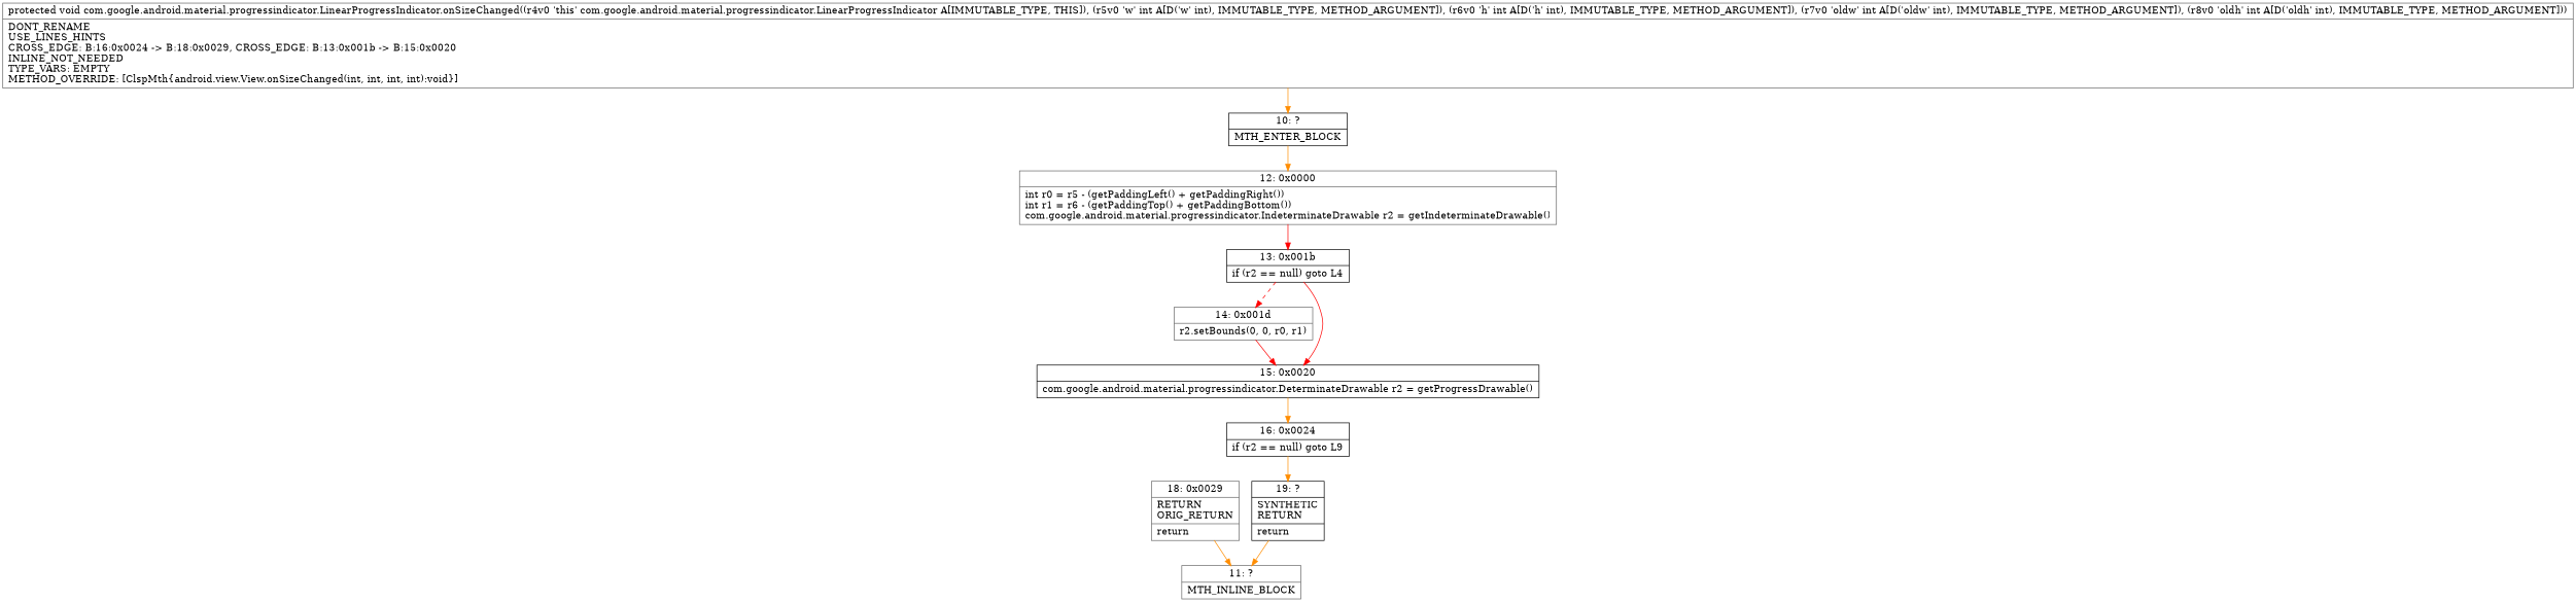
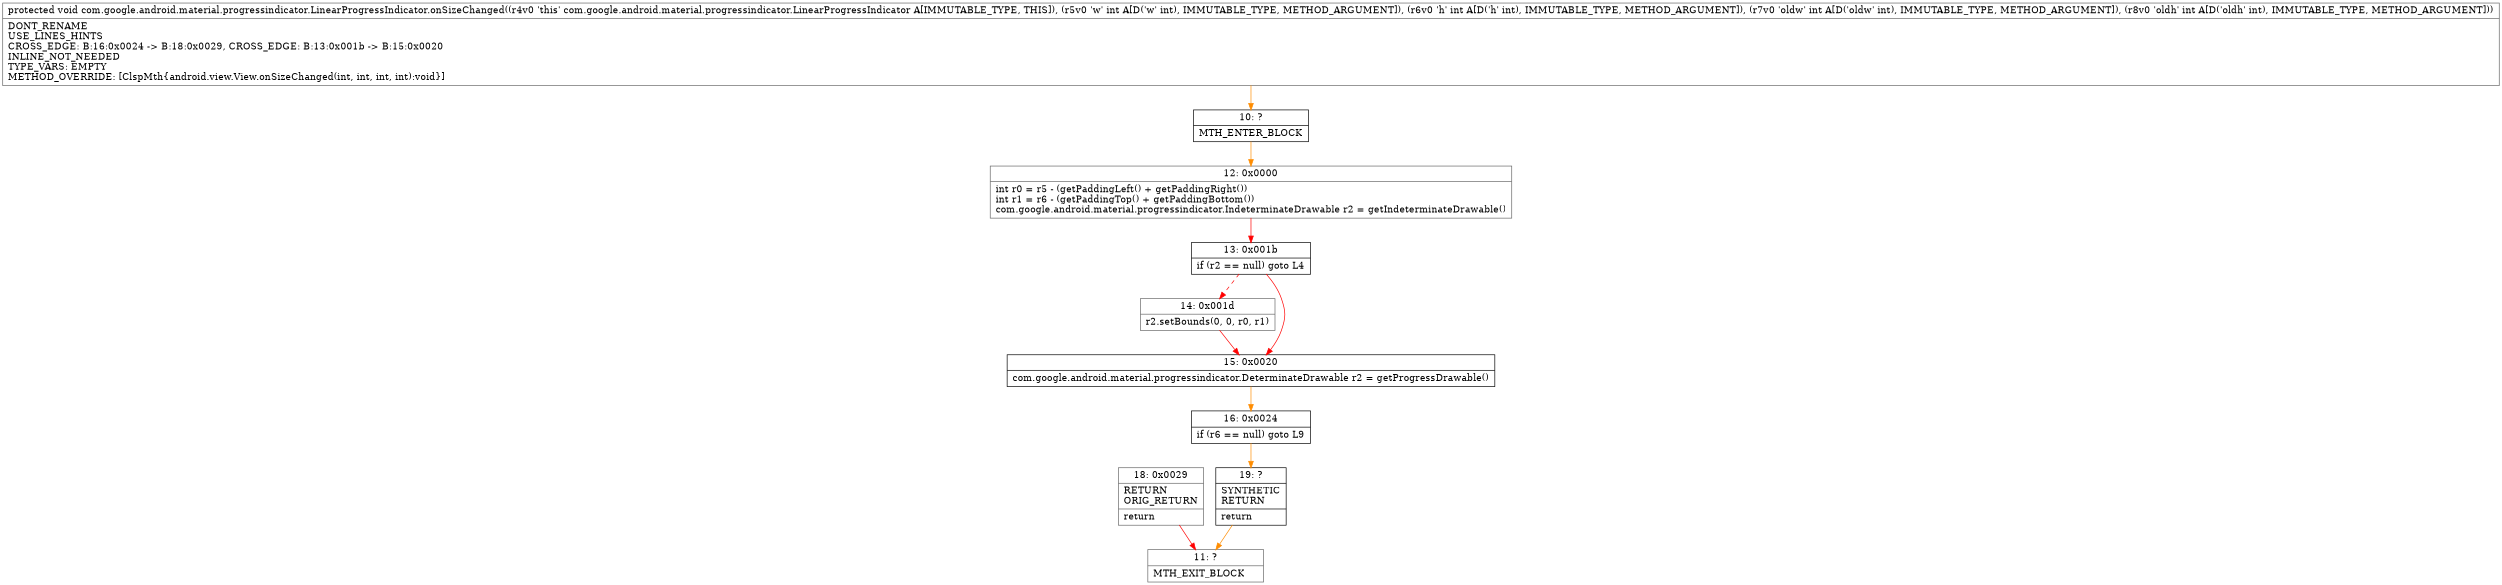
  digraph {
    node [color=black shape=record]
    edge [color=darkorange]
    n1 [label="{10\:\ ?|MTH_ENTER_BLOCK\l}"]
    n2 [color=gray40 label="{12\:\ 0x0000|int r0 = r5 \- (getPaddingLeft() + getPaddingRight())\lint r1 = r6 \- (getPaddingTop() + getPaddingBottom())\lcom.google.android.material.progressindicator.IndeterminateDrawable r2 = getIndeterminateDrawable()\l}"]
    n3 [label="{13\:\ 0x001b|if (r2 == null) goto L4\l}"]
    n4 [color=gray40 label="{14\:\ 0x001d|r2.setBounds(0, 0, r0, r1)\l}"]
    n5 [label="{15\:\ 0x0020|com.google.android.material.progressindicator.DeterminateDrawable r2 = getProgressDrawable()\l}"]
-   n6 [label="{16\:\ 0x0024|if (r2 == null) goto L9\l}"]
+   n6 [label="{16\:\ 0x0024|if (r6 == null) goto L9\l}"]
    n7 [label="{19\:\ ?|SYNTHETIC\lRETURN\l|return\l}"]
-   n8 [color=gray40 label="{11\:\ ?|MTH_INLINE_BLOCK\l}"]
+   n8 [color=gray40 label="{11\:\ ?|MTH_EXIT_BLOCK\l}"]
    n9 [color=gray40 label="{18\:\ 0x0029|RETURN\lORIG_RETURN\l|return\l}"]
    n10 [color=gray40 label="{protected void com.google.android.material.progressindicator.LinearProgressIndicator.onSizeChanged((r4v0 'this' com.google.android.material.progressindicator.LinearProgressIndicator A[IMMUTABLE_TYPE, THIS]), (r5v0 'w' int A[D('w' int), IMMUTABLE_TYPE, METHOD_ARGUMENT]), (r6v0 'h' int A[D('h' int), IMMUTABLE_TYPE, METHOD_ARGUMENT]), (r7v0 'oldw' int A[D('oldw' int), IMMUTABLE_TYPE, METHOD_ARGUMENT]), (r8v0 'oldh' int A[D('oldh' int), IMMUTABLE_TYPE, METHOD_ARGUMENT]))  | DONT_RENAME\lUSE_LINES_HINTS\lCROSS_EDGE: B:16:0x0024 \-\> B:18:0x0029, CROSS_EDGE: B:13:0x001b \-\> B:15:0x0020\lINLINE_NOT_NEEDED\lTYPE_VARS: EMPTY\lMETHOD_OVERRIDE: [ClspMth\{android.view.View.onSizeChanged(int, int, int, int):void\}]\l}"]
    n1 -> n2
    n2 -> n3 [color=red]
    n3 -> n4 [color=red style=dashed]
    n3 -> n5 [color=red]
    n4 -> n5 [color=red]
    n5 -> n6
    n6 -> n7
    n7 -> n8
-   n9 -> n8
+   n9 -> n8 [color=red]
    n10 -> n1
  }
